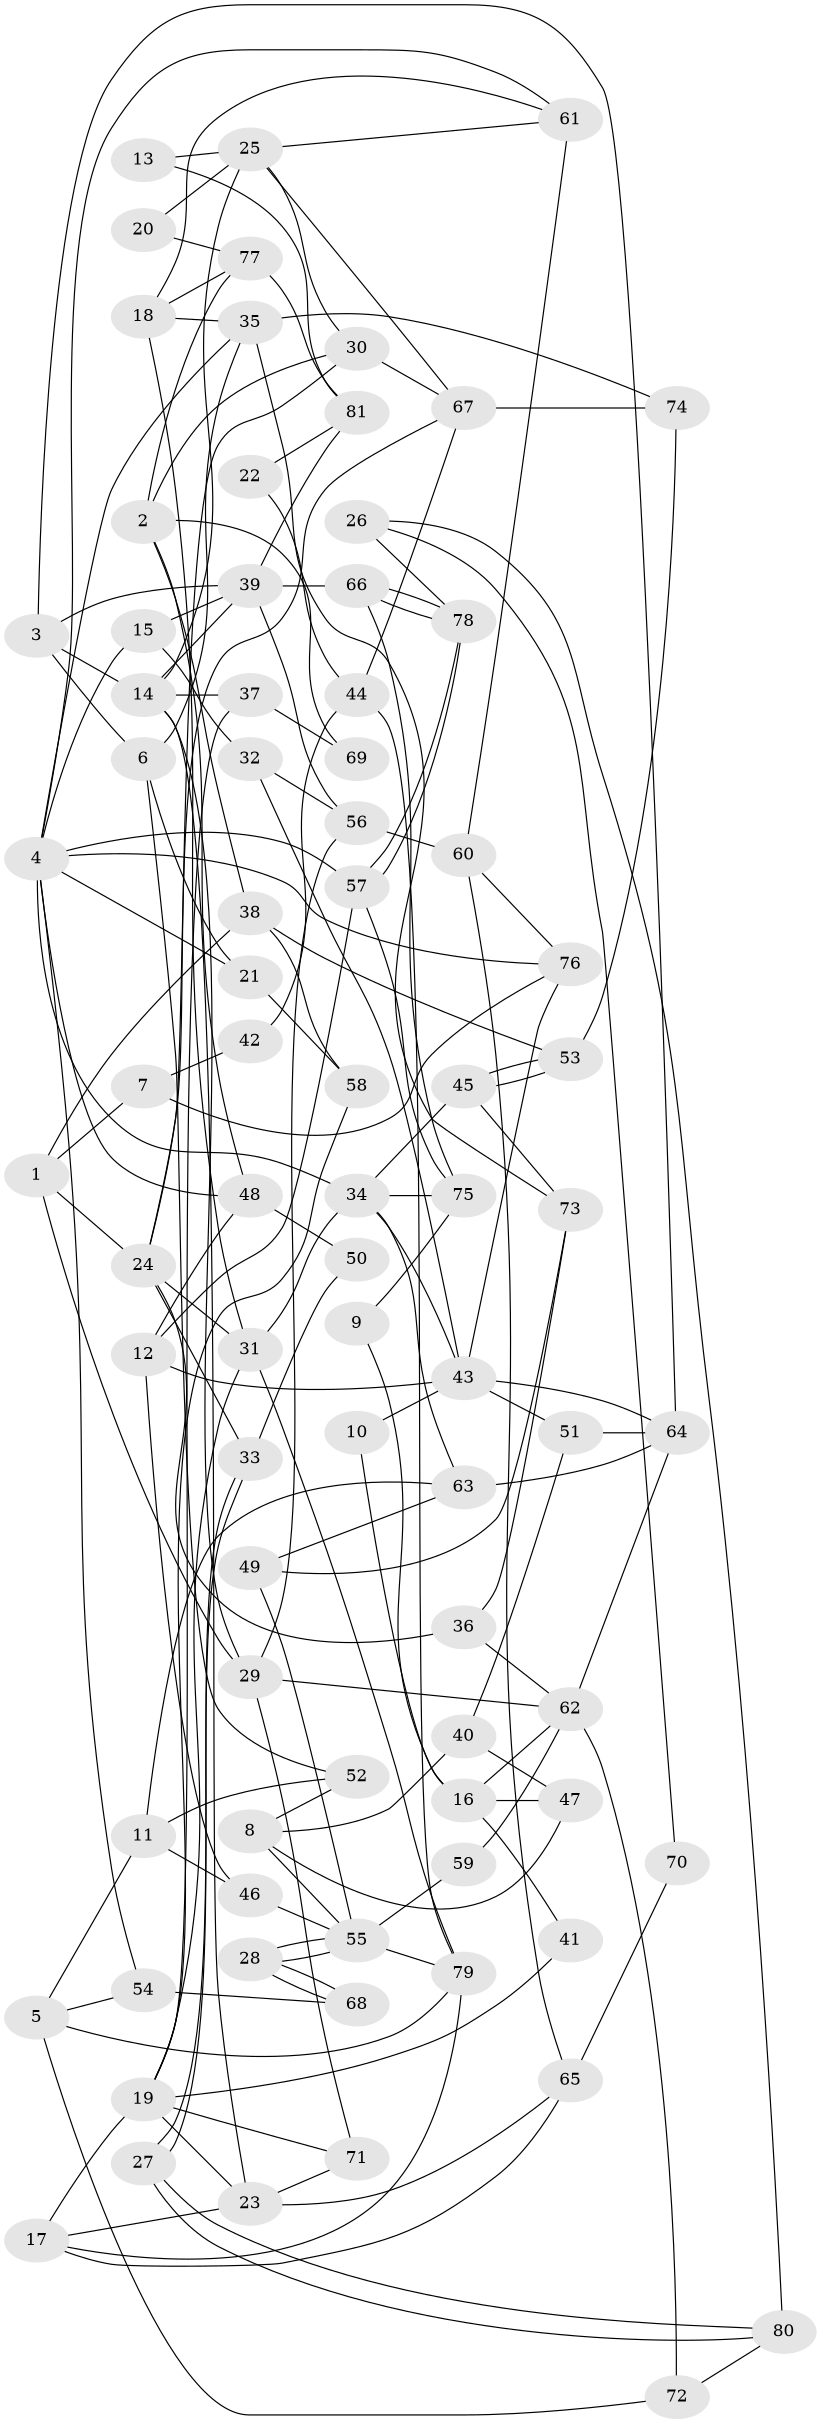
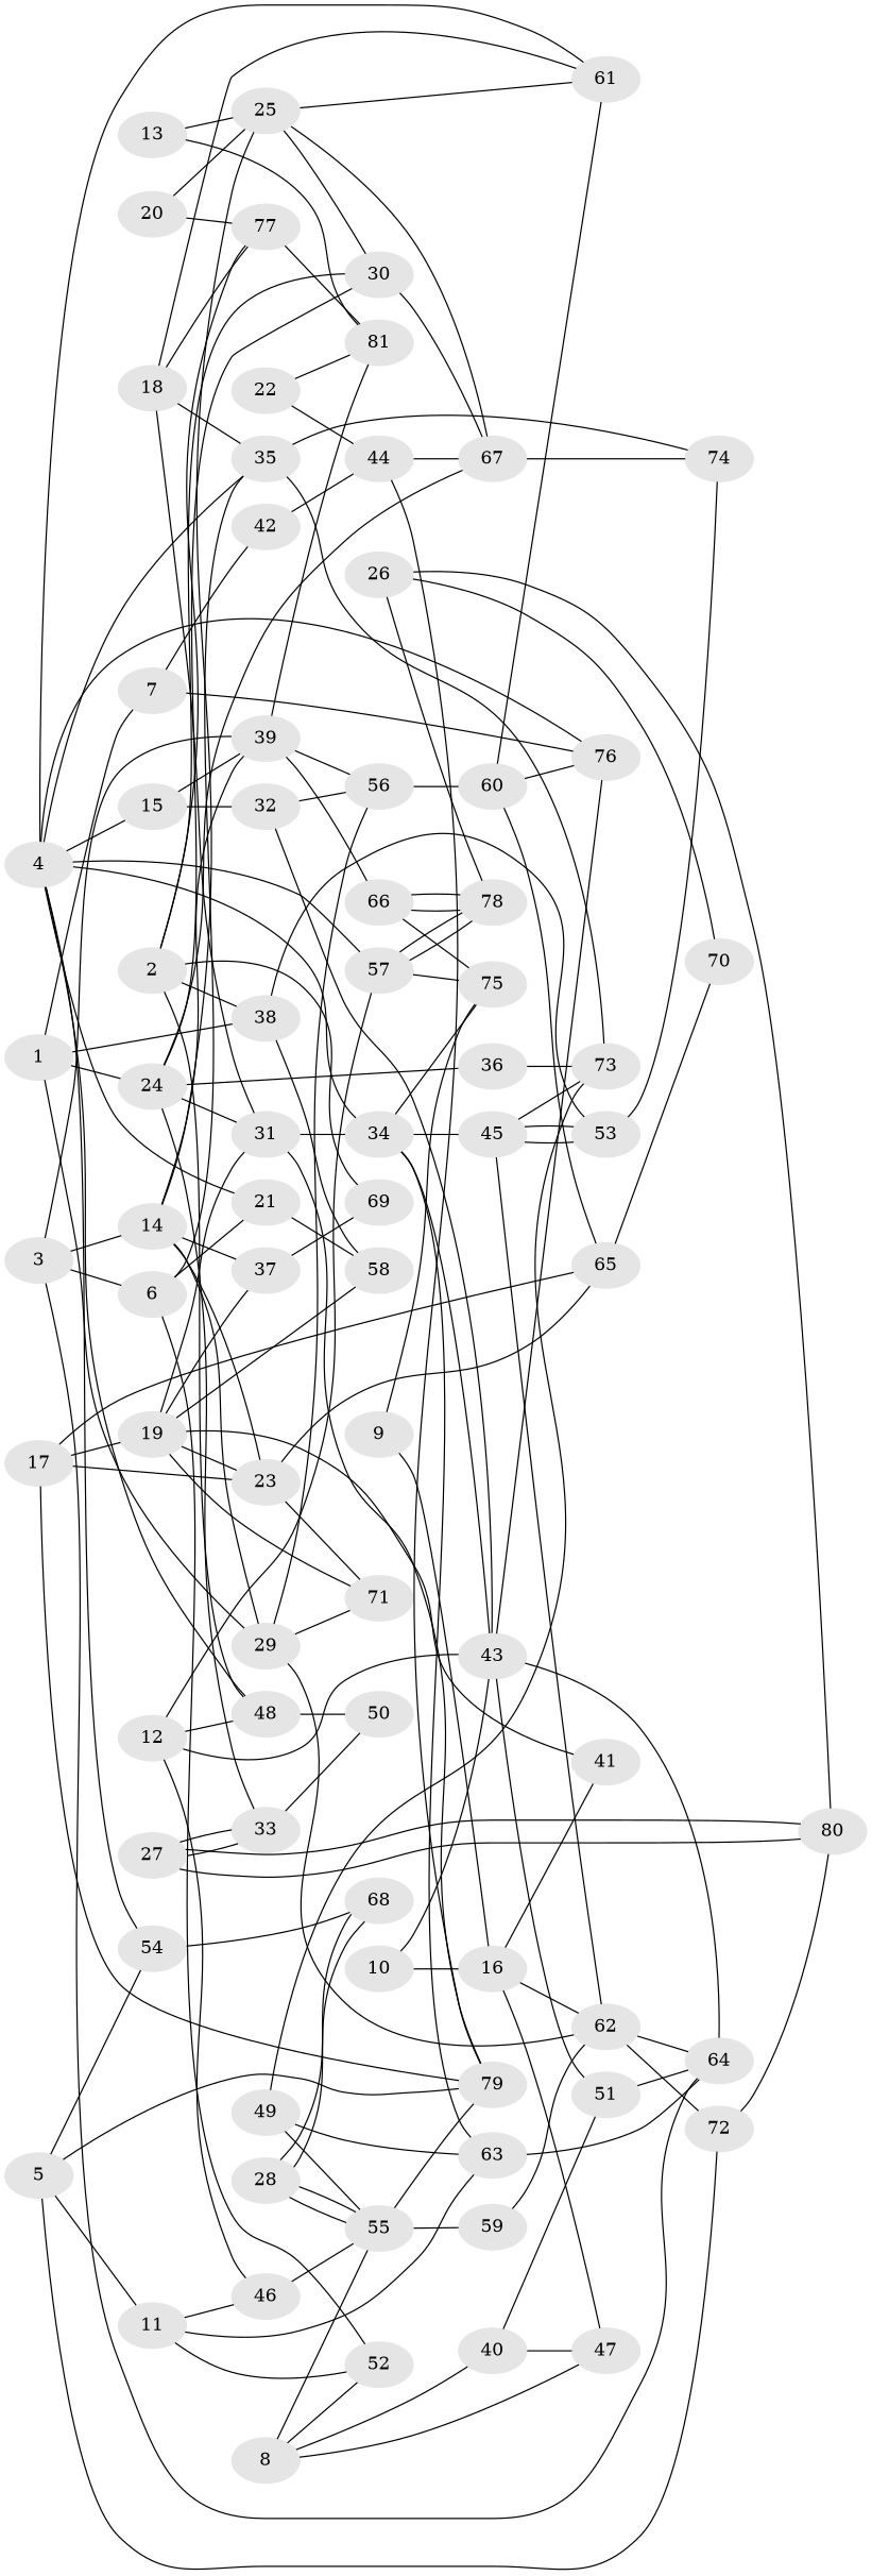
  graph {
    rankdir=LR
    node [color=gray90 style=filled]
    1
    7
    24
    29
    38
    76
    42
    30
    31
    33
    36
    67
    62
    71
    56
    58
    53
    2
    48
    69
    77
    50
    81
    3
    6
    14
    39
    64
    21
    35
    52
    25
    23
    37
    66
    4
    15
    34
    54
    57
    61
    32
    75
    43
    63
    45
    73
    74
    68
    78
    5
    11
    72
    79
    46
    80
    44
    8
    40
    47
    55
    51
    59
    9
    16
    41
    10
    12
    13
    65
    17
    19
    70
    18
    20
    22
    26
    27
    28
    60
    49
    1 -- 7
    1 -- 24
    1 -- 29
    1 -- 38
    7 -- 76
    7 -- 42
    24 -- 30
    24 -- 31
    24 -- 33
    24 -- 36
    24 -- 67
    29 -- 62
    29 -- 71
    29 -- 56
    38 -- 58
    38 -- 53
    42 -- 44
    30 -- 67
    31 -- 34
    31 -- 79
    33 -- 50
    36 -- 73
    67 -- 74
    62 -- 64
    62 -- 72
    56 -- 60
    53 -- 74
    2 -- 38
    2 -- 30
    2 -- 48
    2 -- 69
    2 -- 77
    48 -- 50
    77 -- 81
    3 -- 6
    3 -- 14
    3 -- 39
    3 -- 64
    6 -- 21
    6 -- 35
    6 -- 52
    14 -- 29
    14 -- 39
    14 -- 25
    14 -- 23
    14 -- 37
    39 -- 56
    39 -- 81
    39 -- 66
    21 -- 58
    35 -- 73
    35 -- 74
    25 -- 30
    25 -- 67
    25 -- 61
    23 -- 71
    23 -- 65
    37 -- 69
    66 -- 75
    66 -- 78
    66 -- 78
    4 -- 76
    4 -- 48
    4 -- 21
    4 -- 35
    4 -- 15
    4 -- 34
    4 -- 54
    4 -- 57
    4 -- 61
    15 -- 39
    15 -- 32
    34 -- 75
    34 -- 43
    34 -- 63
    34 -- 45
    54 -- 68
    57 -- 75
    57 -- 78
    57 -- 78
    32 -- 56
    32 -- 43
    43 -- 76
    43 -- 64
    43 -- 51
    63 -- 64
-   36 -- 62
+   45 -- 62
    45 -- 53
    45 -- 53
    45 -- 73
    5 -- 54
    5 -- 11
    5 -- 72
    5 -- 79
    11 -- 52
    11 -- 63
    11 -- 46
    72 -- 80
    46 -- 55
    44 -- 67
    44 -- 79
    8 -- 52
    8 -- 40
    8 -- 47
    8 -- 55
    40 -- 47
    40 -- 51
    55 -- 79
    55 -- 59
    51 -- 64
    59 -- 62
    9 -- 75
    9 -- 16
    16 -- 62
    16 -- 47
    16 -- 41
    10 -- 43
    10 -- 16
    12 -- 48
    12 -- 57
    12 -- 43
    12 -- 46
    13 -- 81
    13 -- 25
    65 -- 70
    17 -- 23
    17 -- 79
    17 -- 65
    17 -- 19
    19 -- 31
    19 -- 71
    19 -- 58
    19 -- 23
    19 -- 37
    19 -- 41
    18 -- 31
    18 -- 77
    18 -- 35
    18 -- 61
    20 -- 77
    20 -- 25
    22 -- 81
    22 -- 44
    26 -- 78
    26 -- 80
    26 -- 70
    27 -- 33
    27 -- 33
    27 -- 80
    27 -- 80
    28 -- 68
    28 -- 68
    28 -- 55
    28 -- 55
    60 -- 76
    60 -- 61
    60 -- 65
    49 -- 63
    49 -- 73
    49 -- 55
  }
